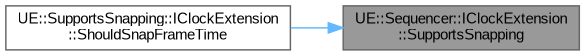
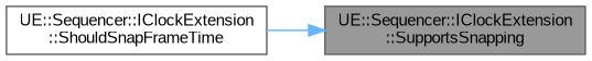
  digraph {
    rankdir=RL
    fontname="Liberation Sans"
    node [fontname="Liberation Sans" fontsize=10 shape=box style=filled]
    n1 [color=gray40 fillcolor=grey60 fontcolor=black height=0.2 label="UE::Sequencer::IClockExtension\l::SupportsSnapping" width=0.4]
-   n2 [color=grey40 fillcolor=white height=0.2 label="UE::SupportsSnapping::IClockExtension\l::ShouldSnapFrameTime" width=0.4]
+   n2 [color=grey40 fillcolor=white height=0.2 label="UE::Sequencer::IClockExtension\l::ShouldSnapFrameTime" width=0.4]
    n1 -> n2 [color=steelblue1 dir=back fontname="Liberation Sans" fontsize=10 labelfontname=Helvetica labelfontsize=10 style=solid]
  }
